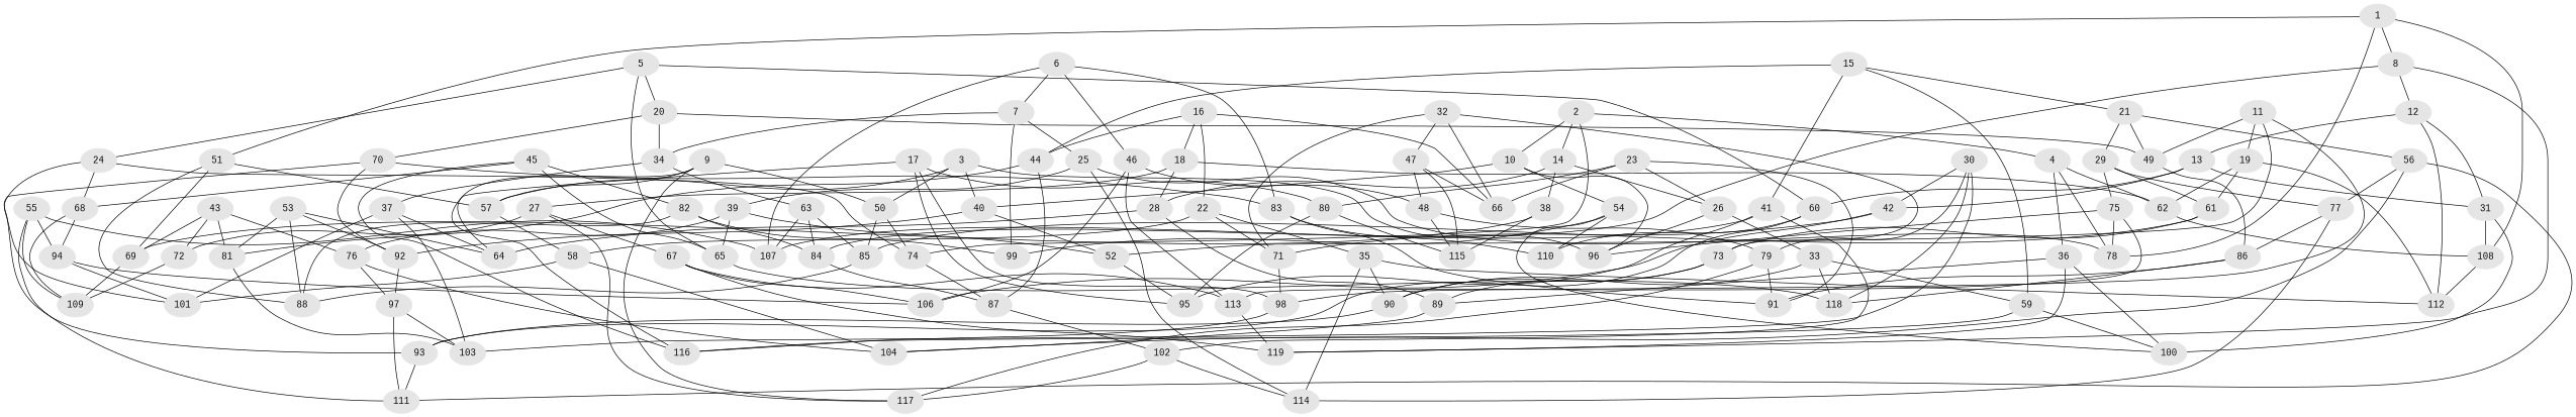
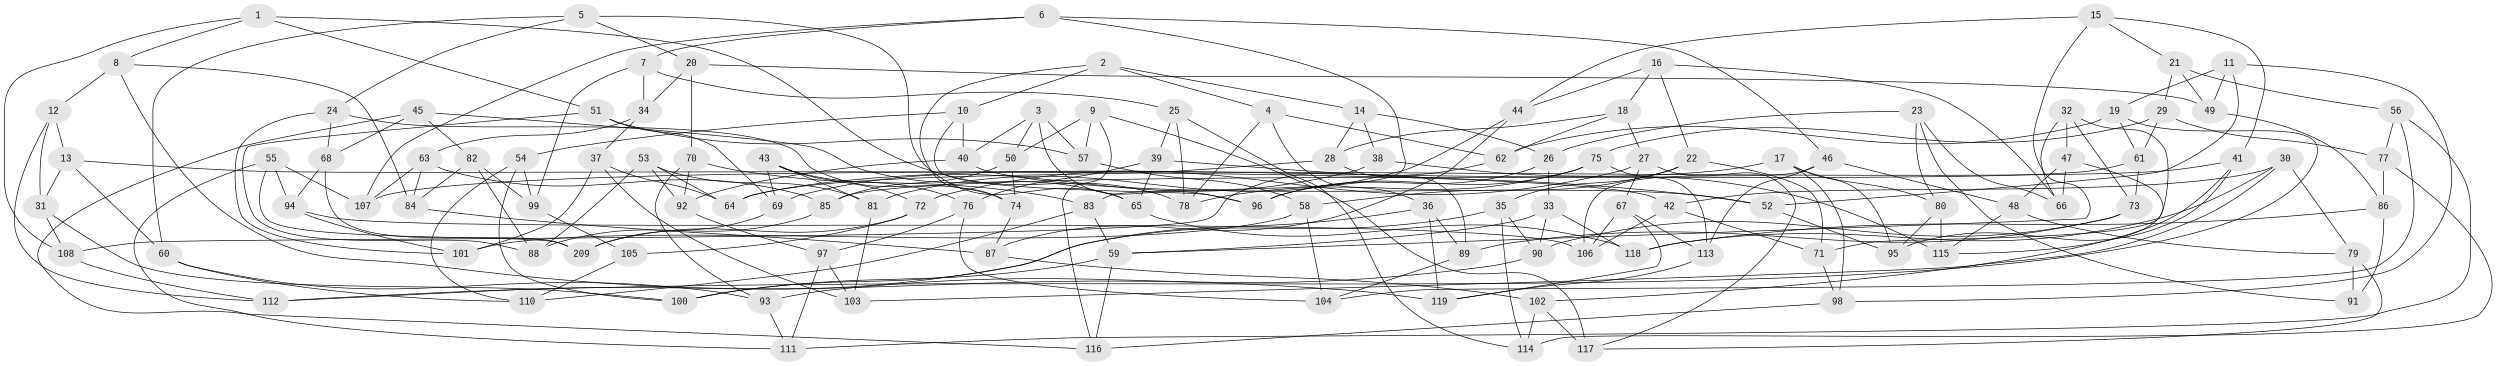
  graph {
    fontname="Liberation Mono"
    node [color=gray90 fontname="Liberation Mono" style=filled]
    edge [fontname="Liberation Mono"]
    1
    8
    51
    78
    108
    12
    84
    119
    57
    69
    88
    112
    2
    4
    10
    14
    74
    36
    62
    40
    96
    54
    26
    28
    38
    87
    3
    50
    52
    92
    85
    58
    89
    100
    5
    20
    24
    60
    65
    34
    49
    70
    68
    101
    110
    93
    118
    6
    7
    46
    83
    107
    25
    99
    106
    48
    113
    91
    39
    114
    37
    63
+   105
    13
    31
    9
    116
    117
    11
    19
    98
    61
    86
    95
    42
    71
    33
    64
    115
    15
    21
    41
    44
    59
    29
    56
    102
    81
    16
    18
    22
    66
    27
    35
    17
    80
    67
    72
    73
    75
    77
    111
    104
    90
    23
    94
-   109
+   109 [label=209]
    76
    30
    79
    103
    32
    47
    97
    43
    45
    82
    53
    55
    1 -- 8
    1 -- 51
    1 -- 78
    1 -- 108
    8 -- 12
    8 -- 84
    8 -- 119
    51 -- 57
    51 -- 69
    51 -- 88
    108 -- 112
    12 -- 112
    12 -- 13
    12 -- 31
    84 -- 87
    57 -- 58
    69 -- 109
    2 -- 4
    2 -- 10
    2 -- 14
    2 -- 74
    4 -- 78
    4 -- 36
    4 -- 62
    10 -- 40
    10 -- 96
    10 -- 54
    14 -- 26
    14 -- 28
    14 -- 38
    74 -- 87
    36 -- 119
    36 -- 89
    36 -- 100
    62 -- 108
    40 -- 52
    40 -- 92
    54 -- 100
    54 -- 110
    54 -- 99
    26 -- 96
    26 -- 33
    28 -- 89
    28 -- 64
    38 -- 69
    38 -- 115
    87 -- 102
    3 -- 57
    3 -- 40
    3 -- 96
    3 -- 50
    50 -- 74
    50 -- 85
    52 -- 95
    92 -- 97
    85 -- 88
    58 -- 101
    58 -- 104
    89 -- 104
    5 -- 20
    5 -- 24
    5 -- 60
    5 -- 65
    20 -- 34
    20 -- 49
    20 -- 70
    24 -- 74
    24 -- 68
    24 -- 101
    60 -- 110
    60 -- 93
    65 -- 118
    34 -- 37
    34 -- 63
    49 -- 86
    70 -- 92
    70 -- 93
    70 -- 83
    68 -- 94
    68 -- 109
    93 -- 111
    6 -- 7
    6 -- 46
    6 -- 83
    6 -- 107
    7 -- 34
    7 -- 25
    7 -- 99
    46 -- 106
    46 -- 48
    46 -- 113
    83 -- 110
-   83 -- 91
+   83 -- 59
    25 -- 78
    25 -- 39
    25 -- 114
+   99 -- 105
    48 -- 115
    48 -- 79
    113 -- 119
    39 -- 52
    39 -- 65
    39 -- 76
    37 -- 101
    37 -- 64
    37 -- 103
    63 -- 84
    63 -- 85
    63 -- 107
+   105 -- 110
    13 -- 60
    13 -- 31
    13 -- 42
    31 -- 108
    31 -- 100
    9 -- 57
    9 -- 50
    9 -- 116
    9 -- 117
    11 -- 52
    11 -- 49
    11 -- 19
    11 -- 98
    19 -- 112
    19 -- 62
    19 -- 61
    98 -- 116
    61 -- 85
    61 -- 73
    86 -- 118
    86 -- 91
    42 -- 106
    42 -- 71
    71 -- 98
    33 -- 118
    33 -- 59
    33 -- 90
    15 -- 21
    15 -- 41
    15 -- 44
    15 -- 59
    21 -- 49
    21 -- 29
    21 -- 56
    41 -- 107
    41 -- 95
    41 -- 102
    44 -- 87
    44 -- 81
    59 -- 100
    59 -- 116
    29 -- 61
    29 -- 75
    29 -- 77
    56 -- 77
    56 -- 111
    56 -- 104
    102 -- 114
    102 -- 117
    81 -- 103
    16 -- 44
    16 -- 18
    16 -- 22
    16 -- 66
    18 -- 62
    18 -- 28
    18 -- 27
    22 -- 58
    22 -- 71
    22 -- 35
    27 -- 117
    27 -- 67
    27 -- 72
    35 -- 112
    35 -- 114
    35 -- 90
    17 -- 98
    17 -- 95
    17 -- 64
    17 -- 80
    80 -- 95
    80 -- 115
    67 -- 119
    67 -- 106
    67 -- 113
+   72 -- 105
    72 -- 109
    73 -- 89
    73 -- 90
    75 -- 78
    75 -- 96
    75 -- 113
    77 -- 114
    77 -- 86
    90 -- 93
    23 -- 26
    23 -- 91
    23 -- 66
    23 -- 80
    94 -- 101
    94 -- 106
    76 -- 104
    76 -- 97
    30 -- 118
    30 -- 42
    30 -- 79
    30 -- 103
    79 -- 91
    79 -- 117
    32 -- 71
    32 -- 66
    32 -- 73
    32 -- 47
    47 -- 48
    47 -- 115
    47 -- 66
    97 -- 111
    97 -- 103
    43 -- 69
    43 -- 81
    43 -- 72
    43 -- 76
    45 -- 65
    45 -- 68
    45 -- 116
    45 -- 82
    82 -- 84
    82 -- 88
    82 -- 99
    53 -- 88
    53 -- 92
    53 -- 64
    53 -- 81
    55 -- 107
    55 -- 111
    55 -- 94
    55 -- 109
  }
